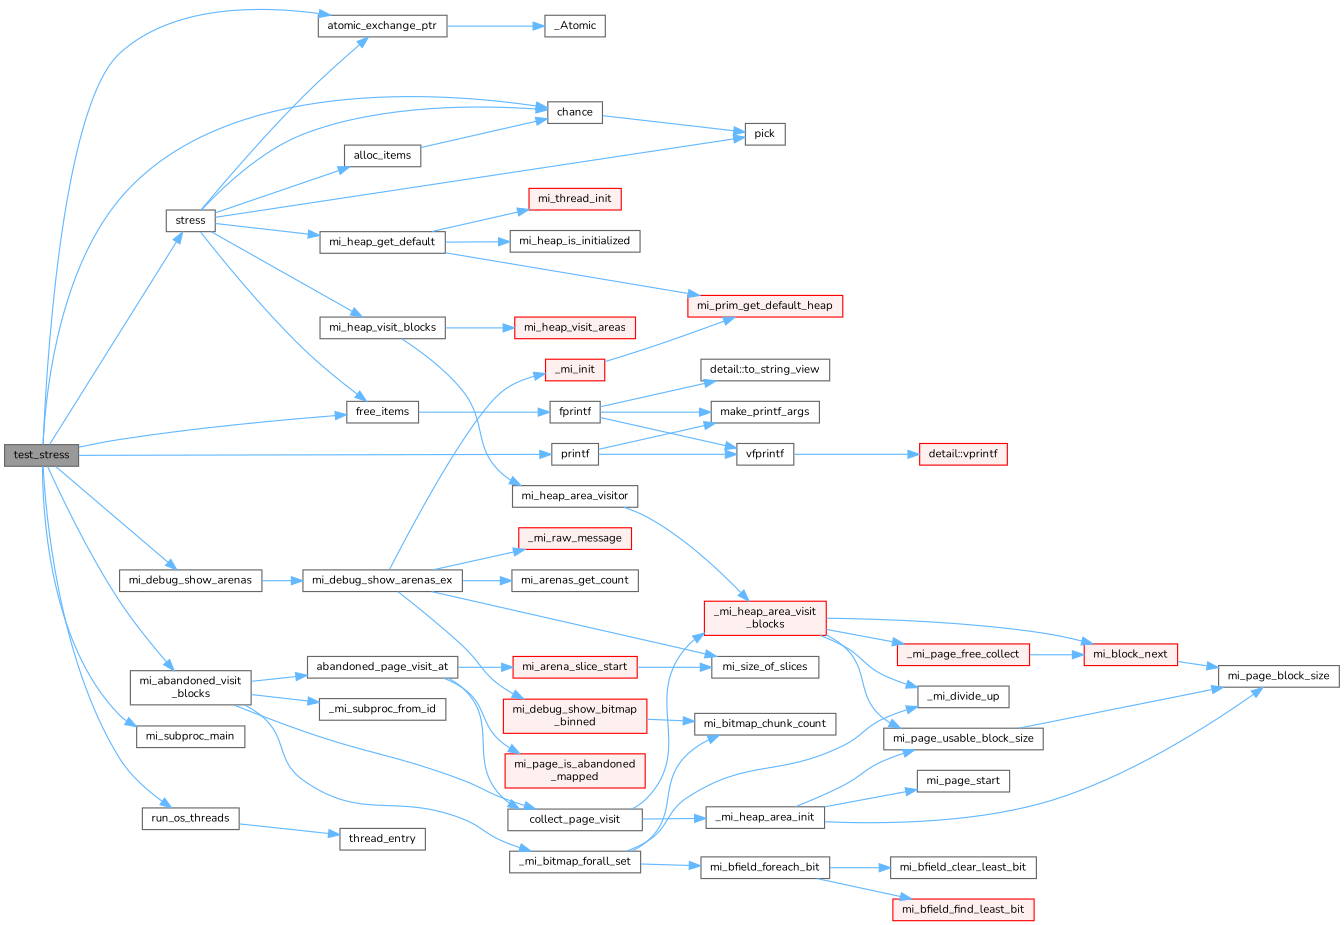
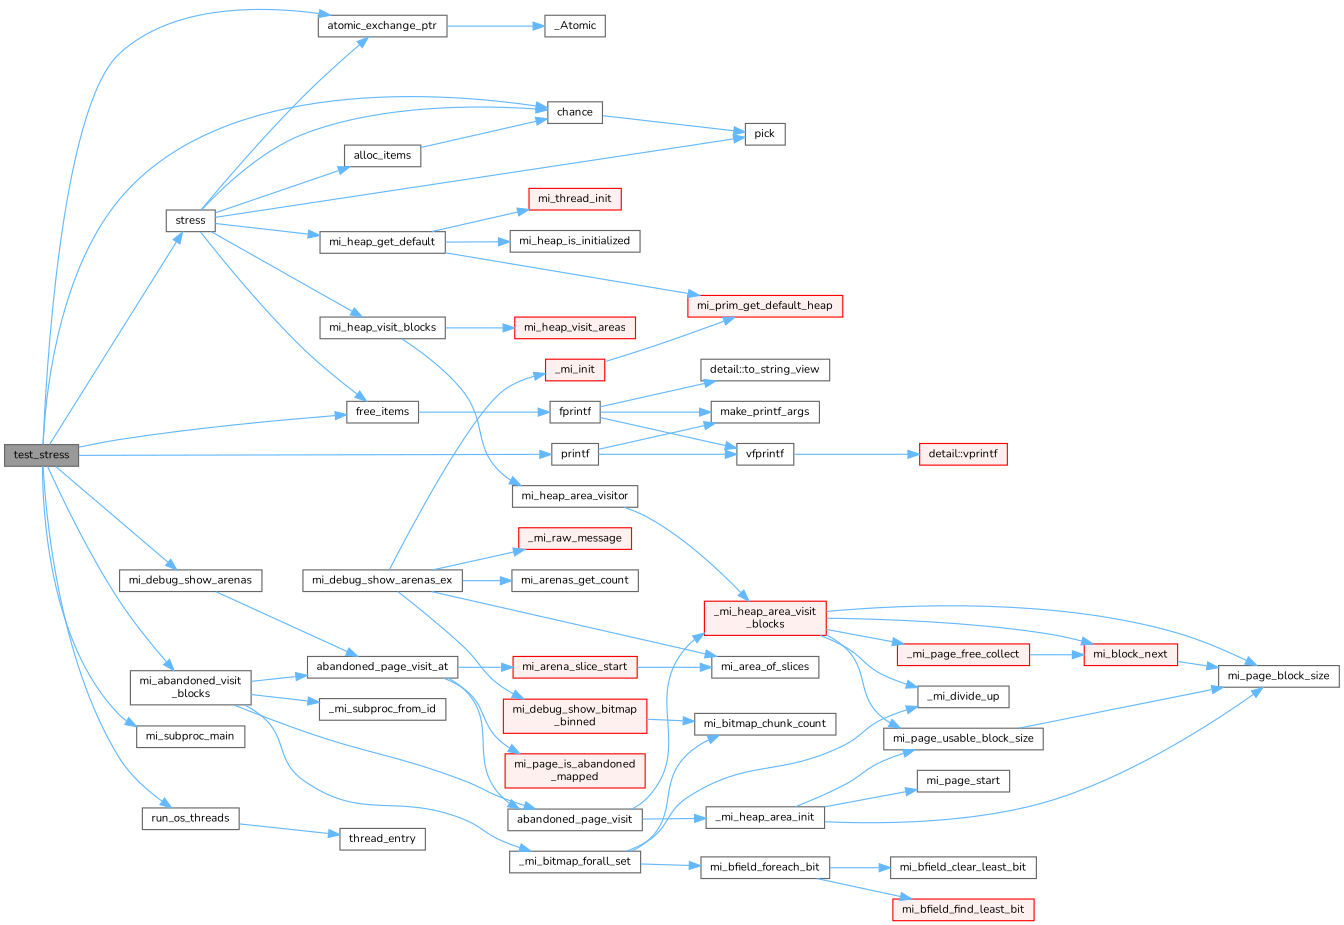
  digraph {
    fontname=Nunito
    rankdir=LR
    node [color=grey40 fillcolor=white fontname=Nunito fontsize=10 shape=box style=filled]
    edge [color=steelblue1 fontname=Nunito fontsize=10 labelfontname=Helvetica labelfontsize=10 style=solid]
    n1 [color=gray40 fillcolor=grey60 fontcolor=black height=0.2 label=test_stress width=0.4]
    n2 [height=0.2 label=atomic_exchange_ptr width=0.4]
    n3 [height=0.2 label=chance width=0.4]
    n4 [height=0.2 label=free_items width=0.4]
    n5 [height=0.2 label="mi_abandoned_visit\l_blocks" width=0.4]
    n6 [height=0.2 label=mi_debug_show_arenas width=0.4]
    n7 [height=0.2 label=mi_subproc_main width=0.4]
    n8 [height=0.2 label=printf width=0.4]
    n9 [height=0.2 label=run_os_threads width=0.4]
    n10 [height=0.2 label=stress width=0.4]
    n11 [height=0.2 label=_Atomic width=0.4]
    n12 [height=0.2 label=pick width=0.4]
    n13 [height=0.2 label=fprintf width=0.4]
    n14 [height=0.2 label=_mi_bitmap_forall_set width=0.4]
    n15 [height=0.2 label=_mi_subproc_from_id width=0.4]
-   n16 [height=0.2 label=collect_page_visit width=0.4]
+   n16 [height=0.2 label=abandoned_page_visit width=0.4]
    n17 [height=0.2 label=abandoned_page_visit_at width=0.4]
    n18 [height=0.2 label=mi_debug_show_arenas_ex width=0.4]
    n19 [height=0.2 label=make_printf_args width=0.4]
    n20 [height=0.2 label=vfprintf width=0.4]
    n21 [height=0.2 label=thread_entry width=0.4]
    n22 [height=0.2 label=alloc_items width=0.4]
    n23 [height=0.2 label=mi_heap_get_default width=0.4]
    n24 [height=0.2 label=mi_heap_visit_blocks width=0.4]
    n25 [height=0.2 label="detail::to_string_view" width=0.4]
    n26 [color=red fillcolor="#FFF0F0" height=0.2 label="detail::vprintf" width=0.4]
    n27 [height=0.2 label=_mi_divide_up width=0.4]
    n28 [height=0.2 label=mi_bfield_foreach_bit width=0.4]
    n29 [height=0.2 label=mi_bitmap_chunk_count width=0.4]
    n30 [height=0.2 label=_mi_heap_area_init width=0.4]
    n31 [color=red fillcolor="#FFF0F0" height=0.2 label="_mi_heap_area_visit\l_blocks" width=0.4]
    n32 [color=red fillcolor="#FFF0F0" height=0.2 label=mi_arena_slice_start width=0.4]
    n33 [color=red fillcolor="#FFF0F0" height=0.2 label="mi_page_is_abandoned\l_mapped" width=0.4]
    n34 [height=0.2 label=mi_bfield_clear_least_bit width=0.4]
    n35 [color=red fillcolor="#FFF0F0" height=0.2 label=mi_bfield_find_least_bit width=0.4]
    n36 [height=0.2 label=mi_page_block_size width=0.4]
    n37 [height=0.2 label=mi_page_start width=0.4]
    n38 [height=0.2 label=mi_page_usable_block_size width=0.4]
    n39 [color=red fillcolor="#FFF0F0" height=0.2 label=_mi_page_free_collect width=0.4]
    n40 [color=red fillcolor="#FFF0F0" height=0.2 label=mi_block_next width=0.4]
-   n41 [height=0.2 label=mi_size_of_slices width=0.4]
+   n41 [height=0.2 label=mi_area_of_slices width=0.4]
    n42 [color=red fillcolor="#FFF0F0" height=0.2 label=_mi_raw_message width=0.4]
    n43 [color=red fillcolor="#FFF0F0" height=0.2 label=_mi_init width=0.4]
    n44 [height=0.2 label=mi_arenas_get_count width=0.4]
    n45 [color=red fillcolor="#FFF0F0" height=0.2 label="mi_debug_show_bitmap\l_binned" width=0.4]
    n46 [color=red fillcolor="#FFF0F0" height=0.2 label=mi_prim_get_default_heap width=0.4]
    n47 [height=0.2 label=mi_heap_is_initialized width=0.4]
    n48 [color=red fillcolor="#FFF0F0" height=0.2 label=mi_thread_init width=0.4]
    n49 [height=0.2 label=mi_heap_area_visitor width=0.4]
    n50 [color=red fillcolor="#FFF0F0" height=0.2 label=mi_heap_visit_areas width=0.4]
    n1 -> n2
    n1 -> n3
    n1 -> n4
    n1 -> n5
    n1 -> n6
    n1 -> n7
    n1 -> n8
    n1 -> n9
    n1 -> n10
    n2 -> n11
    n3 -> n12
    n4 -> n13
    n5 -> n14
    n5 -> n15
    n5 -> n16
    n5 -> n17
-   n6 -> n18
+   n6 -> n17
    n8 -> n19
    n8 -> n20
    n9 -> n21
    n10 -> n2
    n10 -> n3
    n10 -> n4
    n10 -> n12
    n10 -> n22
    n10 -> n23
    n10 -> n24
    n13 -> n19
    n13 -> n20
    n13 -> n25
    n14 -> n27
    n14 -> n28
    n14 -> n29
    n16 -> n30
    n16 -> n31
    n17 -> n16
    n17 -> n32
    n17 -> n33
    n18 -> n41
    n18 -> n42
    n18 -> n43
    n18 -> n44
    n18 -> n45
    n20 -> n26
    n22 -> n3
    n23 -> n46
    n23 -> n47
    n23 -> n48
    n24 -> n49
    n24 -> n50
    n28 -> n34
    n28 -> n35
    n30 -> n36
    n30 -> n37
    n30 -> n38
    n31 -> n27
+   n31 -> n36
    n31 -> n38
    n31 -> n39
    n31 -> n40
    n32 -> n41
    n38 -> n36
    n39 -> n40
    n40 -> n36
    n43 -> n46
    n45 -> n29
    n49 -> n31
  }
